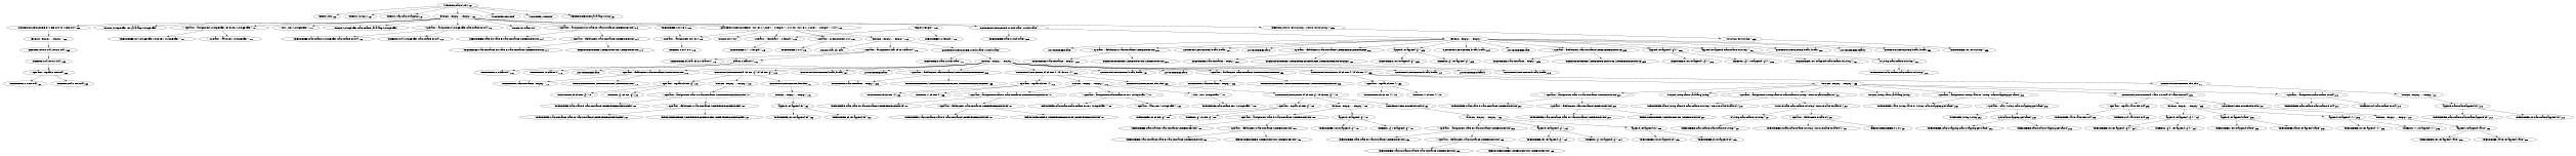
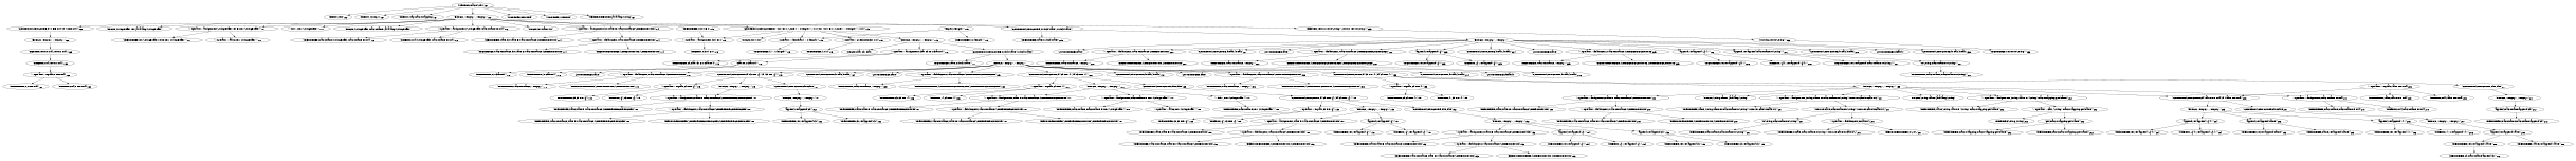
  digraph {
    n1 [label=<(METHOD,macroSubs)<SUB>167</SUB>>]
    n2 [label=<(PARAM,this)<SUB>167</SUB>>]
    n3 [label=<(PARAM,String s)<SUB>167</SUB>>]
    n4 [label=<(PARAM,Map macroMapping)<SUB>167</SUB>>]
    n5 [label=<(BLOCK,&lt;empty&gt;,&lt;empty&gt;)<SUB>167</SUB>>]
    n6 [label=<(MODIFIER,PRIVATE)>]
    n7 [label=<(MODIFIER,VIRTUAL)>]
    n8 [label=<(METHOD_RETURN,java.lang.String)<SUB>167</SUB>>]
    n9 [label=<(CONTROL_STRUCTURE,if (s == null),if (s == null))<SUB>168</SUB>>]
    n10 [label=<(LOCAL,StringBuffer ret: java.lang.StringBuffer)>]
    n11 [label=<(&lt;operator&gt;.assignment,StringBuffer ret = new StringBuffer())<SUB>171</SUB>>]
    n12 [label=<(&lt;init&gt;,new StringBuffer())<SUB>171</SUB>>]
    n13 [label=<(LOCAL,StringBuffer macroName: java.lang.StringBuffer)>]
    n14 [label=<(&lt;operator&gt;.assignment,StringBuffer macroName = null)<SUB>172</SUB>>]
    n15 [label=<(LOCAL,int state: int)>]
    n16 [label=<(&lt;operator&gt;.assignment,int state = MacroInstance.STATE_NORMAL)<SUB>174</SUB>>]
    n17 [label=<(CONTROL_STRUCTURE,for (int i = 0; Some(i &lt; s.length()); ++i),for (int i = 0; Some(i &lt; s.length()); ++i))<SUB>175</SUB>>]
    n18 [label=<(CONTROL_STRUCTURE,switch(state),switch(state))>]
    n19 [label=<(RETURN,return ret.toString();,return ret.toString();)<SUB>233</SUB>>]
    n20 [label=<(BLOCK,&lt;empty&gt;,&lt;empty&gt;)<SUB>168</SUB>>]
    n21 [label=<(IDENTIFIER,ret,StringBuffer ret = new StringBuffer())<SUB>171</SUB>>]
    n22 [label=<(&lt;operator&gt;.alloc,new StringBuffer())<SUB>171</SUB>>]
    n23 [label=<(IDENTIFIER,macroName,StringBuffer macroName = null)<SUB>172</SUB>>]
    n24 [label=<(LITERAL,null,StringBuffer macroName = null)<SUB>172</SUB>>]
    n25 [label=<(IDENTIFIER,state,int state = MacroInstance.STATE_NORMAL)<SUB>174</SUB>>]
    n26 [label=<(&lt;operator&gt;.fieldAccess,MacroInstance.STATE_NORMAL)<SUB>174</SUB>>]
    n27 [label=<(LOCAL,int i: int)>]
    n28 [label=<(&lt;operator&gt;.assignment,int i = 0)<SUB>175</SUB>>]
    n29 [label=<(&lt;operator&gt;.lessThan,i &lt; s.length())<SUB>175</SUB>>]
    n30 [label=<(&lt;operator&gt;.preIncrement,++i)<SUB>175</SUB>>]
    n31 [label=<(BLOCK,&lt;empty&gt;,&lt;empty&gt;)<SUB>175</SUB>>]
    n32 [label=<(IDENTIFIER,state,switch(state))<SUB>219</SUB>>]
    n33 [label=<(BLOCK,&lt;empty&gt;,&lt;empty&gt;)>]
    n34 [label=<(toString,ret.toString())<SUB>233</SUB>>]
    n35 [label=<(&lt;operator&gt;.equals,s == null)<SUB>168</SUB>>]
    n36 [label=<(IDENTIFIER,s,s == null)<SUB>168</SUB>>]
    n37 [label=<(LITERAL,null,s == null)<SUB>168</SUB>>]
    n38 [label=<(RETURN,return null;,return null;)<SUB>169</SUB>>]
    n39 [label=<(LITERAL,null,return null;)<SUB>169</SUB>>]
    n40 [label=<(IDENTIFIER,MacroInstance,int state = MacroInstance.STATE_NORMAL)<SUB>174</SUB>>]
    n41 [label=<(FIELD_IDENTIFIER,STATE_NORMAL,STATE_NORMAL)<SUB>174</SUB>>]
    n42 [label=<(LITERAL,0,int i = 0)<SUB>175</SUB>>]
    n43 [label=<(IDENTIFIER,i,i &lt; s.length())<SUB>175</SUB>>]
    n44 [label=<(IDENTIFIER,i,++i)<SUB>175</SUB>>]
    n45 [label=<(LOCAL,char ch: char)>]
    n46 [label=<(&lt;operator&gt;.assignment,char ch = s.charAt(i))<SUB>176</SUB>>]
    n47 [label=<(CONTROL_STRUCTURE,switch(state),switch(state))>]
    n48 [label=<(IDENTIFIER,i,int i = 0)<SUB>175</SUB>>]
    n49 [label=<(length,s.length())<SUB>175</SUB>>]
    n50 [label=<(IDENTIFIER,s,s.length())<SUB>175</SUB>>]
    n51 [label=<(IDENTIFIER,ch,char ch = s.charAt(i))<SUB>176</SUB>>]
    n52 [label=<(charAt,s.charAt(i))<SUB>176</SUB>>]
    n53 [label=<(IDENTIFIER,state,switch(state))<SUB>177</SUB>>]
    n54 [label=<(BLOCK,&lt;empty&gt;,&lt;empty&gt;)>]
    n55 [label=<(IDENTIFIER,s,s.charAt(i))<SUB>176</SUB>>]
    n56 [label=<(IDENTIFIER,i,s.charAt(i))<SUB>176</SUB>>]
    n57 [label=<(JUMP_TARGET,case)>]
    n58 [label=<(&lt;operator&gt;.fieldAccess,MacroInstance.STATE_NORMAL)<SUB>178</SUB>>]
    n59 [label=<(CONTROL_STRUCTURE,if (ch == '@'),if (ch == '@'))<SUB>179</SUB>>]
    n60 [label=<(CONTROL_STRUCTURE,break;,break;)<SUB>184</SUB>>]
    n61 [label=<(JUMP_TARGET,case)>]
    n62 [label=<(&lt;operator&gt;.fieldAccess,MacroInstance.STATE_EXPECT_BRACKET)<SUB>185</SUB>>]
    n63 [label=<(CONTROL_STRUCTURE,if (ch == '{'),if (ch == '{'))<SUB>186</SUB>>]
    n64 [label=<(CONTROL_STRUCTURE,break;,break;)<SUB>197</SUB>>]
    n65 [label=<(JUMP_TARGET,case)>]
    n66 [label=<(&lt;operator&gt;.fieldAccess,MacroInstance.STATE_EXPECT_NAME)<SUB>198</SUB>>]
    n67 [label=<(CONTROL_STRUCTURE,if (ch == '}'),if (ch == '}'))<SUB>199</SUB>>]
    n68 [label=<(CONTROL_STRUCTURE,break;,break;)<SUB>214</SUB>>]
    n69 [label=<(JUMP_TARGET,default)>]
    n70 [label=<(CONTROL_STRUCTURE,break;,break;)<SUB>216</SUB>>]
    n71 [label=<(IDENTIFIER,MacroInstance,&lt;empty&gt;)<SUB>178</SUB>>]
    n72 [label=<(FIELD_IDENTIFIER,STATE_NORMAL,STATE_NORMAL)<SUB>178</SUB>>]
    n73 [label=<(&lt;operator&gt;.equals,ch == '@')<SUB>179</SUB>>]
    n74 [label=<(BLOCK,&lt;empty&gt;,&lt;empty&gt;)<SUB>179</SUB>>]
    n75 [label=<(CONTROL_STRUCTURE,else,else)<SUB>181</SUB>>]
    n76 [label=<(IDENTIFIER,MacroInstance,&lt;empty&gt;)<SUB>185</SUB>>]
    n77 [label=<(FIELD_IDENTIFIER,STATE_EXPECT_BRACKET,STATE_EXPECT_BRACKET)<SUB>185</SUB>>]
    n78 [label=<(&lt;operator&gt;.equals,ch == '{')<SUB>186</SUB>>]
    n79 [label=<(BLOCK,&lt;empty&gt;,&lt;empty&gt;)<SUB>186</SUB>>]
    n80 [label=<(CONTROL_STRUCTURE,else,else)<SUB>189</SUB>>]
    n81 [label=<(IDENTIFIER,MacroInstance,&lt;empty&gt;)<SUB>198</SUB>>]
    n82 [label=<(FIELD_IDENTIFIER,STATE_EXPECT_NAME,STATE_EXPECT_NAME)<SUB>198</SUB>>]
    n83 [label=<(&lt;operator&gt;.equals,ch == '}')<SUB>199</SUB>>]
    n84 [label=<(BLOCK,&lt;empty&gt;,&lt;empty&gt;)<SUB>199</SUB>>]
    n85 [label=<(CONTROL_STRUCTURE,else,else)<SUB>211</SUB>>]
    n86 [label=<(IDENTIFIER,ch,ch == '@')<SUB>179</SUB>>]
    n87 [label=<(LITERAL,'@',ch == '@')<SUB>179</SUB>>]
    n88 [label=<(&lt;operator&gt;.assignment,state = MacroInstance.STATE_EXPECT_BRACKET)<SUB>180</SUB>>]
    n89 [label=<(BLOCK,&lt;empty&gt;,&lt;empty&gt;)<SUB>181</SUB>>]
    n90 [label=<(IDENTIFIER,state,state = MacroInstance.STATE_EXPECT_BRACKET)<SUB>180</SUB>>]
    n91 [label=<(&lt;operator&gt;.fieldAccess,MacroInstance.STATE_EXPECT_BRACKET)<SUB>180</SUB>>]
    n92 [label=<(IDENTIFIER,MacroInstance,state = MacroInstance.STATE_EXPECT_BRACKET)<SUB>180</SUB>>]
    n93 [label=<(FIELD_IDENTIFIER,STATE_EXPECT_BRACKET,STATE_EXPECT_BRACKET)<SUB>180</SUB>>]
    n94 [label=<(append,ret.append(ch))<SUB>182</SUB>>]
    n95 [label=<(IDENTIFIER,ret,ret.append(ch))<SUB>182</SUB>>]
    n96 [label=<(IDENTIFIER,ch,ret.append(ch))<SUB>182</SUB>>]
    n97 [label=<(IDENTIFIER,ch,ch == '{')<SUB>186</SUB>>]
    n98 [label=<(LITERAL,'{',ch == '{')<SUB>186</SUB>>]
    n99 [label=<(&lt;operator&gt;.assignment,state = MacroInstance.STATE_EXPECT_NAME)<SUB>187</SUB>>]
    n100 [label=<(&lt;operator&gt;.assignment,macroName = new StringBuffer())<SUB>188</SUB>>]
    n101 [label=<(&lt;init&gt;,new StringBuffer())<SUB>188</SUB>>]
    n102 [label=<(CONTROL_STRUCTURE,if (ch == '@'),if (ch == '@'))<SUB>189</SUB>>]
    n103 [label=<(IDENTIFIER,state,state = MacroInstance.STATE_EXPECT_NAME)<SUB>187</SUB>>]
    n104 [label=<(&lt;operator&gt;.fieldAccess,MacroInstance.STATE_EXPECT_NAME)<SUB>187</SUB>>]
    n105 [label=<(IDENTIFIER,macroName,macroName = new StringBuffer())<SUB>188</SUB>>]
    n106 [label=<(&lt;operator&gt;.alloc,new StringBuffer())<SUB>188</SUB>>]
    n107 [label=<(IDENTIFIER,macroName,new StringBuffer())<SUB>188</SUB>>]
    n108 [label=<(IDENTIFIER,MacroInstance,state = MacroInstance.STATE_EXPECT_NAME)<SUB>187</SUB>>]
    n109 [label=<(FIELD_IDENTIFIER,STATE_EXPECT_NAME,STATE_EXPECT_NAME)<SUB>187</SUB>>]
    n110 [label=<(&lt;operator&gt;.equals,ch == '@')<SUB>189</SUB>>]
    n111 [label=<(BLOCK,&lt;empty&gt;,&lt;empty&gt;)<SUB>189</SUB>>]
    n112 [label=<(CONTROL_STRUCTURE,else,else)<SUB>192</SUB>>]
    n113 [label=<(IDENTIFIER,ch,ch == '@')<SUB>189</SUB>>]
    n114 [label=<(LITERAL,'@',ch == '@')<SUB>189</SUB>>]
    n115 [label=<(&lt;operator&gt;.assignment,state = MacroInstance.STATE_NORMAL)<SUB>190</SUB>>]
    n116 [label=<(append,ret.append('@'))<SUB>191</SUB>>]
    n117 [label=<(BLOCK,&lt;empty&gt;,&lt;empty&gt;)<SUB>192</SUB>>]
    n118 [label=<(IDENTIFIER,state,state = MacroInstance.STATE_NORMAL)<SUB>190</SUB>>]
    n119 [label=<(&lt;operator&gt;.fieldAccess,MacroInstance.STATE_NORMAL)<SUB>190</SUB>>]
    n120 [label=<(IDENTIFIER,ret,ret.append('@'))<SUB>191</SUB>>]
    n121 [label=<(LITERAL,'@',ret.append('@'))<SUB>191</SUB>>]
    n122 [label=<(IDENTIFIER,MacroInstance,state = MacroInstance.STATE_NORMAL)<SUB>190</SUB>>]
    n123 [label=<(FIELD_IDENTIFIER,STATE_NORMAL,STATE_NORMAL)<SUB>190</SUB>>]
    n124 [label=<(&lt;operator&gt;.assignment,state = MacroInstance.STATE_NORMAL)<SUB>193</SUB>>]
    n125 [label=<(append,ret.append('@'))<SUB>194</SUB>>]
    n126 [label=<(append,ret.append(ch))<SUB>195</SUB>>]
    n127 [label=<(IDENTIFIER,state,state = MacroInstance.STATE_NORMAL)<SUB>193</SUB>>]
    n128 [label=<(&lt;operator&gt;.fieldAccess,MacroInstance.STATE_NORMAL)<SUB>193</SUB>>]
    n129 [label=<(IDENTIFIER,ret,ret.append('@'))<SUB>194</SUB>>]
    n130 [label=<(LITERAL,'@',ret.append('@'))<SUB>194</SUB>>]
    n131 [label=<(IDENTIFIER,ret,ret.append(ch))<SUB>195</SUB>>]
    n132 [label=<(IDENTIFIER,ch,ret.append(ch))<SUB>195</SUB>>]
    n133 [label=<(IDENTIFIER,MacroInstance,state = MacroInstance.STATE_NORMAL)<SUB>193</SUB>>]
    n134 [label=<(FIELD_IDENTIFIER,STATE_NORMAL,STATE_NORMAL)<SUB>193</SUB>>]
    n135 [label=<(IDENTIFIER,ch,ch == '}')<SUB>199</SUB>>]
    n136 [label=<(LITERAL,'}',ch == '}')<SUB>199</SUB>>]
    n137 [label=<(&lt;operator&gt;.assignment,state = MacroInstance.STATE_NORMAL)<SUB>200</SUB>>]
    n138 [label=<(LOCAL,String name: java.lang.String)>]
    n139 [label=<(&lt;operator&gt;.assignment,String name = macroName.toString().toLowerCase(Locale.US))<SUB>201</SUB>>]
    n140 [label=<(LOCAL,String value: java.lang.String)>]
    n141 [label=<(&lt;operator&gt;.assignment,String value = (String) macroMapping.get(name))<SUB>202</SUB>>]
    n142 [label=<(CONTROL_STRUCTURE,if (value == null),if (value == null))<SUB>203</SUB>>]
    n143 [label=<(&lt;operator&gt;.assignment,macroName = null)<SUB>210</SUB>>]
    n144 [label=<(BLOCK,&lt;empty&gt;,&lt;empty&gt;)<SUB>211</SUB>>]
    n145 [label=<(IDENTIFIER,state,state = MacroInstance.STATE_NORMAL)<SUB>200</SUB>>]
    n146 [label=<(&lt;operator&gt;.fieldAccess,MacroInstance.STATE_NORMAL)<SUB>200</SUB>>]
    n147 [label=<(IDENTIFIER,name,String name = macroName.toString().toLowerCase(Locale.US))<SUB>201</SUB>>]
    n148 [label=<(toLowerCase,macroName.toString().toLowerCase(Locale.US))<SUB>201</SUB>>]
    n149 [label=<(IDENTIFIER,value,String value = (String) macroMapping.get(name))<SUB>202</SUB>>]
    n150 [label=<(&lt;operator&gt;.cast,(String) macroMapping.get(name))<SUB>202</SUB>>]
    n151 [label=<(&lt;operator&gt;.equals,value == null)<SUB>203</SUB>>]
    n152 [label=<(BLOCK,&lt;empty&gt;,&lt;empty&gt;)<SUB>203</SUB>>]
    n153 [label=<(CONTROL_STRUCTURE,else,else)<SUB>207</SUB>>]
    n154 [label=<(IDENTIFIER,macroName,macroName = null)<SUB>210</SUB>>]
    n155 [label=<(LITERAL,null,macroName = null)<SUB>210</SUB>>]
    n156 [label=<(IDENTIFIER,MacroInstance,state = MacroInstance.STATE_NORMAL)<SUB>200</SUB>>]
    n157 [label=<(FIELD_IDENTIFIER,STATE_NORMAL,STATE_NORMAL)<SUB>200</SUB>>]
    n158 [label=<(toString,macroName.toString())<SUB>201</SUB>>]
    n159 [label=<(&lt;operator&gt;.fieldAccess,Locale.US)<SUB>201</SUB>>]
    n160 [label=<(IDENTIFIER,macroName,macroName.toString())<SUB>201</SUB>>]
    n161 [label=<(IDENTIFIER,Locale,macroName.toString().toLowerCase(Locale.US))<SUB>201</SUB>>]
    n162 [label=<(FIELD_IDENTIFIER,US,US)<SUB>201</SUB>>]
    n163 [label=<(TYPE_REF,String,String)<SUB>202</SUB>>]
    n164 [label=<(get,macroMapping.get(name))<SUB>202</SUB>>]
    n165 [label=<(IDENTIFIER,macroMapping,macroMapping.get(name))<SUB>202</SUB>>]
    n166 [label=<(IDENTIFIER,name,macroMapping.get(name))<SUB>202</SUB>>]
    n167 [label=<(IDENTIFIER,value,value == null)<SUB>203</SUB>>]
    n168 [label=<(LITERAL,null,value == null)<SUB>203</SUB>>]
    n169 [label=<(append,ret.append(&quot;@{&quot;))<SUB>204</SUB>>]
    n170 [label=<(append,ret.append(name))<SUB>206</SUB>>]
    n171 [label=<(append,ret.append(&quot;}&quot;))<SUB>206</SUB>>]
    n172 [label=<(BLOCK,&lt;empty&gt;,&lt;empty&gt;)<SUB>207</SUB>>]
    n173 [label=<(IDENTIFIER,ret,ret.append(&quot;@{&quot;))<SUB>204</SUB>>]
    n174 [label=<(LITERAL,&quot;@{&quot;,ret.append(&quot;@{&quot;))<SUB>204</SUB>>]
    n175 [label=<(IDENTIFIER,ret,ret.append(name))<SUB>205</SUB>>]
    n176 [label=<(IDENTIFIER,name,ret.append(name))<SUB>205</SUB>>]
    n177 [label=<(IDENTIFIER,ret,ret.append(&quot;}&quot;))<SUB>206</SUB>>]
    n178 [label=<(LITERAL,&quot;}&quot;,ret.append(&quot;}&quot;))<SUB>206</SUB>>]
    n179 [label=<(append,ret.append(value))<SUB>208</SUB>>]
    n180 [label=<(IDENTIFIER,ret,ret.append(value))<SUB>208</SUB>>]
    n181 [label=<(IDENTIFIER,value,ret.append(value))<SUB>208</SUB>>]
    n182 [label=<(append,macroName.append(ch))<SUB>212</SUB>>]
    n183 [label=<(IDENTIFIER,macroName,macroName.append(ch))<SUB>212</SUB>>]
    n184 [label=<(IDENTIFIER,ch,macroName.append(ch))<SUB>212</SUB>>]
    n185 [label=<(JUMP_TARGET,case)>]
    n186 [label=<(&lt;operator&gt;.fieldAccess,MacroInstance.STATE_NORMAL)<SUB>220</SUB>>]
    n187 [label=<(CONTROL_STRUCTURE,break;,break;)<SUB>221</SUB>>]
    n188 [label=<(JUMP_TARGET,case)>]
    n189 [label=<(&lt;operator&gt;.fieldAccess,MacroInstance.STATE_EXPECT_BRACKET)<SUB>222</SUB>>]
    n190 [label=<(append,ret.append('@'))<SUB>223</SUB>>]
    n191 [label=<(CONTROL_STRUCTURE,break;,break;)<SUB>224</SUB>>]
    n192 [label=<(JUMP_TARGET,case)>]
    n193 [label=<(&lt;operator&gt;.fieldAccess,MacroInstance.STATE_EXPECT_NAME)<SUB>225</SUB>>]
    n194 [label=<(append,ret.append(&quot;@{&quot;))<SUB>226</SUB>>]
    n195 [label=<(append,ret.append(macroName.toString()))<SUB>227</SUB>>]
    n196 [label=<(CONTROL_STRUCTURE,break;,break;)<SUB>228</SUB>>]
    n197 [label=<(JUMP_TARGET,default)>]
    n198 [label=<(CONTROL_STRUCTURE,break;,break;)<SUB>230</SUB>>]
    n199 [label=<(IDENTIFIER,MacroInstance,&lt;empty&gt;)<SUB>220</SUB>>]
    n200 [label=<(FIELD_IDENTIFIER,STATE_NORMAL,STATE_NORMAL)<SUB>220</SUB>>]
    n201 [label=<(IDENTIFIER,MacroInstance,&lt;empty&gt;)<SUB>222</SUB>>]
    n202 [label=<(FIELD_IDENTIFIER,STATE_EXPECT_BRACKET,STATE_EXPECT_BRACKET)<SUB>222</SUB>>]
    n203 [label=<(IDENTIFIER,ret,ret.append('@'))<SUB>223</SUB>>]
    n204 [label=<(LITERAL,'@',ret.append('@'))<SUB>223</SUB>>]
    n205 [label=<(IDENTIFIER,MacroInstance,&lt;empty&gt;)<SUB>225</SUB>>]
    n206 [label=<(FIELD_IDENTIFIER,STATE_EXPECT_NAME,STATE_EXPECT_NAME)<SUB>225</SUB>>]
    n207 [label=<(IDENTIFIER,ret,ret.append(&quot;@{&quot;))<SUB>226</SUB>>]
    n208 [label=<(LITERAL,&quot;@{&quot;,ret.append(&quot;@{&quot;))<SUB>226</SUB>>]
    n209 [label=<(IDENTIFIER,ret,ret.append(macroName.toString()))<SUB>227</SUB>>]
    n210 [label=<(toString,macroName.toString())<SUB>227</SUB>>]
    n211 [label=<(IDENTIFIER,macroName,macroName.toString())<SUB>227</SUB>>]
    n212 [label=<(IDENTIFIER,ret,ret.toString())<SUB>233</SUB>>]
    n1 -> n2
    n1 -> n3
    n1 -> n4
    n1 -> n5
    n1 -> n6
    n1 -> n7
    n1 -> n8
    n5 -> n9
    n5 -> n10
    n5 -> n11
    n5 -> n12
    n5 -> n13
    n5 -> n14
    n5 -> n15
    n5 -> n16
    n5 -> n17
    n5 -> n18
    n5 -> n19
    n9 -> n20
    n11 -> n21
    n11 -> n22
    n14 -> n23
    n14 -> n24
    n16 -> n25
    n16 -> n26
    n17 -> n27
    n17 -> n28
    n17 -> n29
    n17 -> n30
    n17 -> n31
    n18 -> n32
    n18 -> n33
    n19 -> n34
    n20 -> n38
    n26 -> n40
    n26 -> n41
    n28 -> n42
    n29 -> n43
    n30 -> n44
    n31 -> n45
    n31 -> n46
    n31 -> n47
    n33 -> n185
    n33 -> n186
    n33 -> n187
    n33 -> n188
    n33 -> n189
    n33 -> n190
    n33 -> n191
    n33 -> n192
    n33 -> n193
    n33 -> n194
    n33 -> n195
    n33 -> n196
    n33 -> n197
    n33 -> n198
    n34 -> n212
    n35 -> n36
    n35 -> n37
    n38 -> n39
    n39 -> n35
    n46 -> n51
    n46 -> n52
    n47 -> n53
    n47 -> n54
    n48 -> n28
    n49 -> n29
    n49 -> n50
    n52 -> n55
    n52 -> n56
    n54 -> n57
    n54 -> n58
    n54 -> n59
    n54 -> n60
    n54 -> n61
    n54 -> n62
    n54 -> n63
    n54 -> n64
    n54 -> n65
    n54 -> n66
    n54 -> n67
    n54 -> n68
    n54 -> n69
    n54 -> n70
    n58 -> n71
    n58 -> n72
    n59 -> n73
    n59 -> n74
    n59 -> n75
    n62 -> n76
    n62 -> n77
    n63 -> n78
    n63 -> n79
    n63 -> n80
    n66 -> n81
    n66 -> n82
    n67 -> n83
    n67 -> n84
    n67 -> n85
    n73 -> n86
    n73 -> n87
    n74 -> n88
    n75 -> n89
    n78 -> n97
    n78 -> n98
    n79 -> n99
    n79 -> n100
    n79 -> n101
    n80 -> n102
    n83 -> n135
    n83 -> n136
    n84 -> n137
    n84 -> n138
    n84 -> n139
    n84 -> n140
    n84 -> n141
    n84 -> n142
    n84 -> n143
    n85 -> n144
    n88 -> n90
    n88 -> n91
    n89 -> n94
    n91 -> n92
    n91 -> n93
    n94 -> n95
    n94 -> n96
    n99 -> n103
    n99 -> n104
    n100 -> n105
    n100 -> n106
    n101 -> n107
    n102 -> n110
    n102 -> n111
    n102 -> n112
    n104 -> n108
    n104 -> n109
    n110 -> n113
    n110 -> n114
    n111 -> n115
    n111 -> n116
    n112 -> n117
    n115 -> n118
    n115 -> n119
    n116 -> n120
    n116 -> n121
    n117 -> n124
    n117 -> n125
    n117 -> n126
    n119 -> n122
    n119 -> n123
    n124 -> n127
    n124 -> n128
    n125 -> n129
    n125 -> n130
    n126 -> n131
    n126 -> n132
    n128 -> n133
    n128 -> n134
    n137 -> n145
    n137 -> n146
    n139 -> n147
    n139 -> n148
    n141 -> n149
    n141 -> n150
-   n142 -> n151
+   n151 -> n142
    n142 -> n152
    n142 -> n153
    n143 -> n154
    n143 -> n155
    n144 -> n182
    n146 -> n156
    n146 -> n157
    n148 -> n158
    n148 -> n159
    n150 -> n163
    n150 -> n164
    n151 -> n167
    n151 -> n168
    n152 -> n169
    n152 -> n170
    n152 -> n171
    n153 -> n172
    n158 -> n160
    n159 -> n161
    n159 -> n162
    n164 -> n165
    n164 -> n166
    n169 -> n173
    n169 -> n174
    n170 -> n175
    n170 -> n176
    n171 -> n177
    n171 -> n178
    n172 -> n179
    n179 -> n180
    n179 -> n181
    n182 -> n183
-   n182 -> n184
+   n180 -> n184
    n186 -> n199
    n186 -> n200
    n189 -> n201
    n189 -> n202
    n190 -> n203
    n190 -> n204
    n193 -> n205
    n193 -> n206
    n194 -> n207
    n194 -> n208
    n195 -> n209
    n195 -> n210
    n210 -> n211
  }
